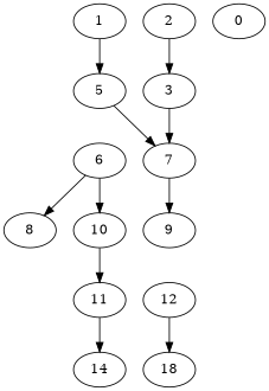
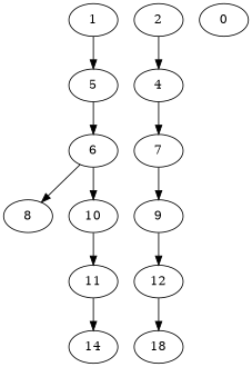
  digraph {
    node [alpha=0.19]
    1 [alpha=0.10 expect_size=89565724686680064000]
    5 [expect_size=54675719075666120]
    6 [expect_size=176192541161772608]
    8 [alpha=0.17 expect_size=11886696787706118144]
    10 [alpha=0.02 expect_size=230135656368570368000]
    2 [alpha=0.12 expect_size=169401690801348288]
-   4 [expect_size=769400468511707392 label=3]
+   4 [expect_size=769400468511707392]
    7 [alpha=0.04 expect_size=868708688108453888]
    9 [alpha=0.07 expect_size=5666850687136468]
    n10 [alpha=0.11 expect_size=925443255579700 label=0]
    12 [alpha=0.03 expect_size=195993297850493566976]
    11 [alpha=0.08 expect_size=36222062983309688832]
    14 [alpha=0.15 expect_size=128695753040761716736]
    n14 [alpha=0.12 expect_size=243289390052689313792 label=18]
    1 -> 5
-   5 -> 7
+   5 -> 6
    6 -> 8
    6 -> 10
    10 -> 11
    2 -> 4
    4 -> 7
    7 -> 9
+   9 -> 12
    12 -> n14
    11 -> 14
  }
